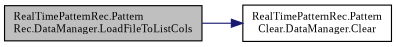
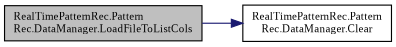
  digraph {
    rankdir=LR
    fontname="Liberation Serif"
    node [color=black fontname="Liberation Serif" fontsize=10 shape=record style=filled]
    n1 [fillcolor=grey75 fontcolor=black height=0.2 label="RealTimePatternRec.Pattern\lRec.DataManager.LoadFileToListCols" width=0.4]
-   n2 [fillcolor=white height=0.2 label="RealTimePatternRec.Pattern\lClear.DataManager.Clear" width=0.4]
+   n2 [fillcolor=white height=0.2 label="RealTimePatternRec.Pattern\lRec.DataManager.Clear" width=0.4]
    n1 -> n2 [color=midnightblue fontname="Liberation Serif" fontsize=10 labelfontname=Helvetica labelfontsize=10 style=solid]
  }
